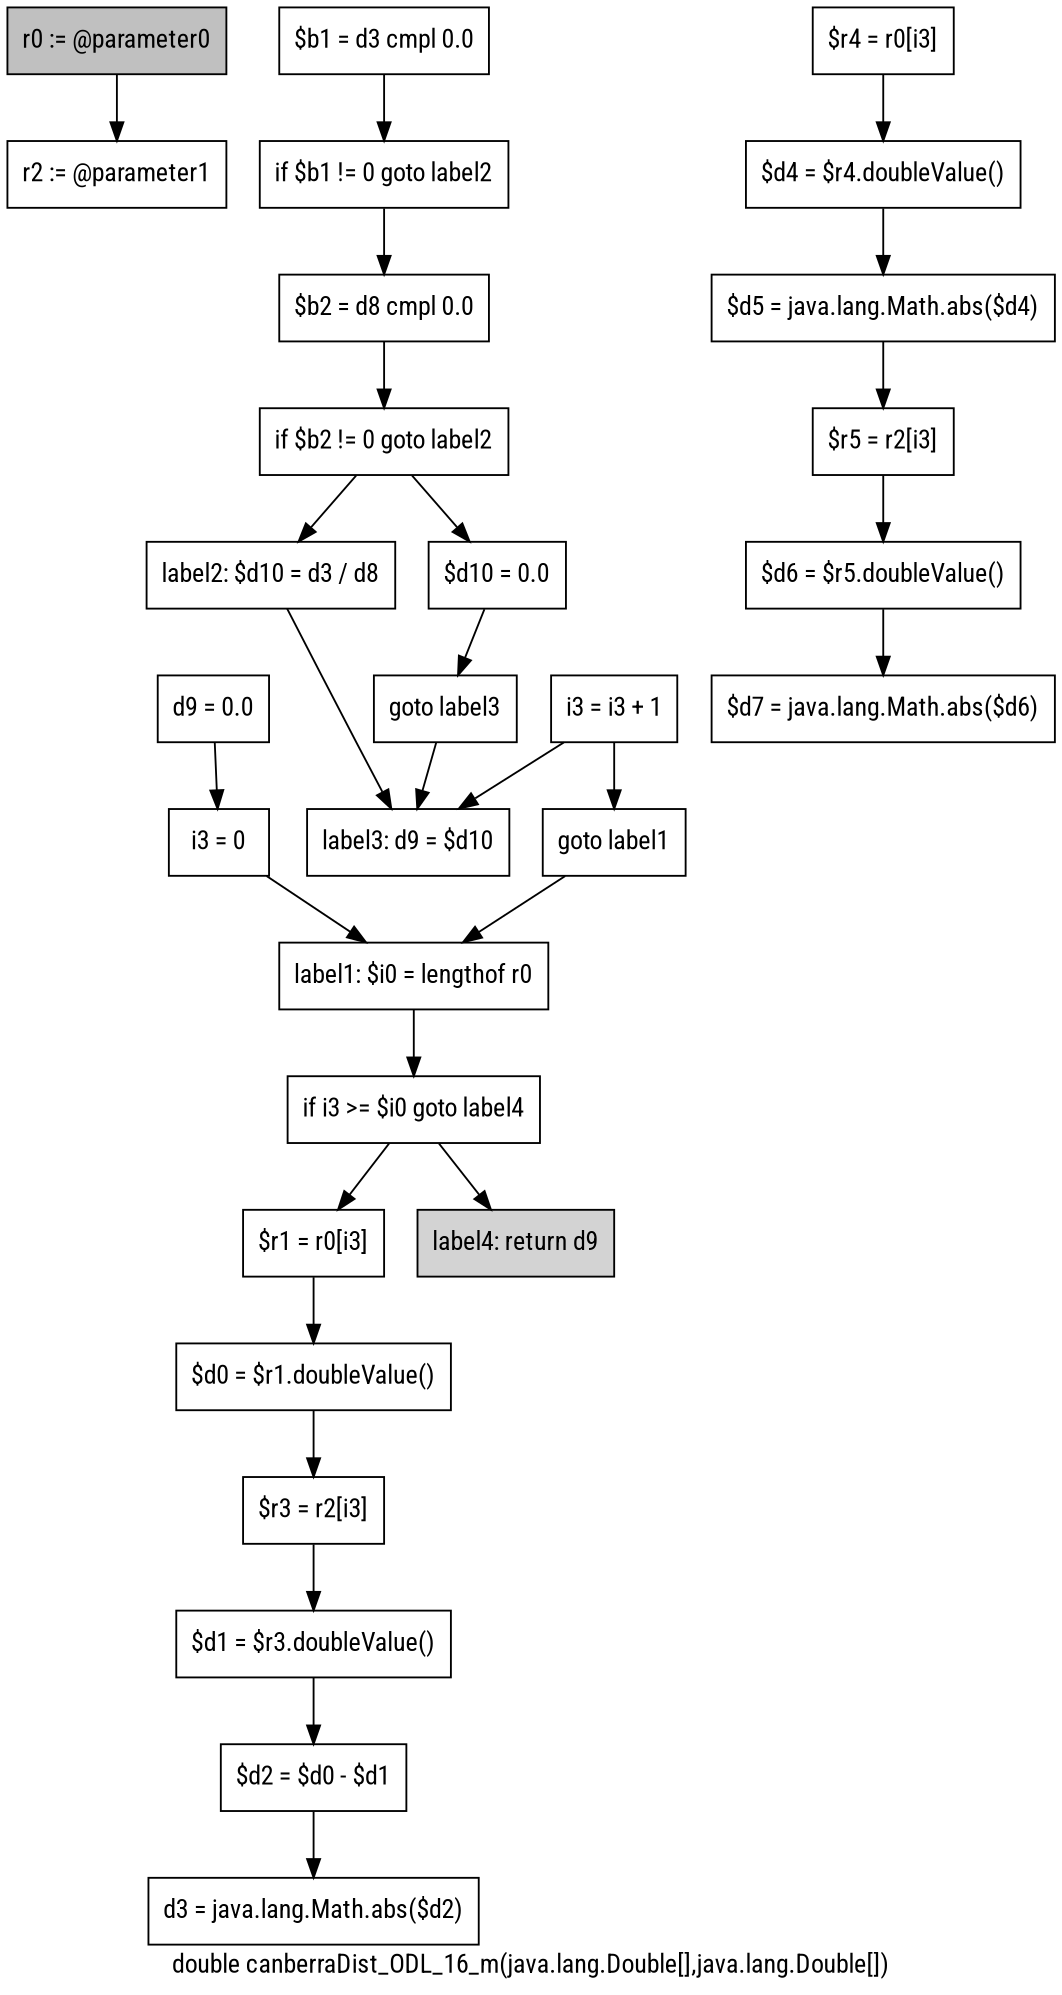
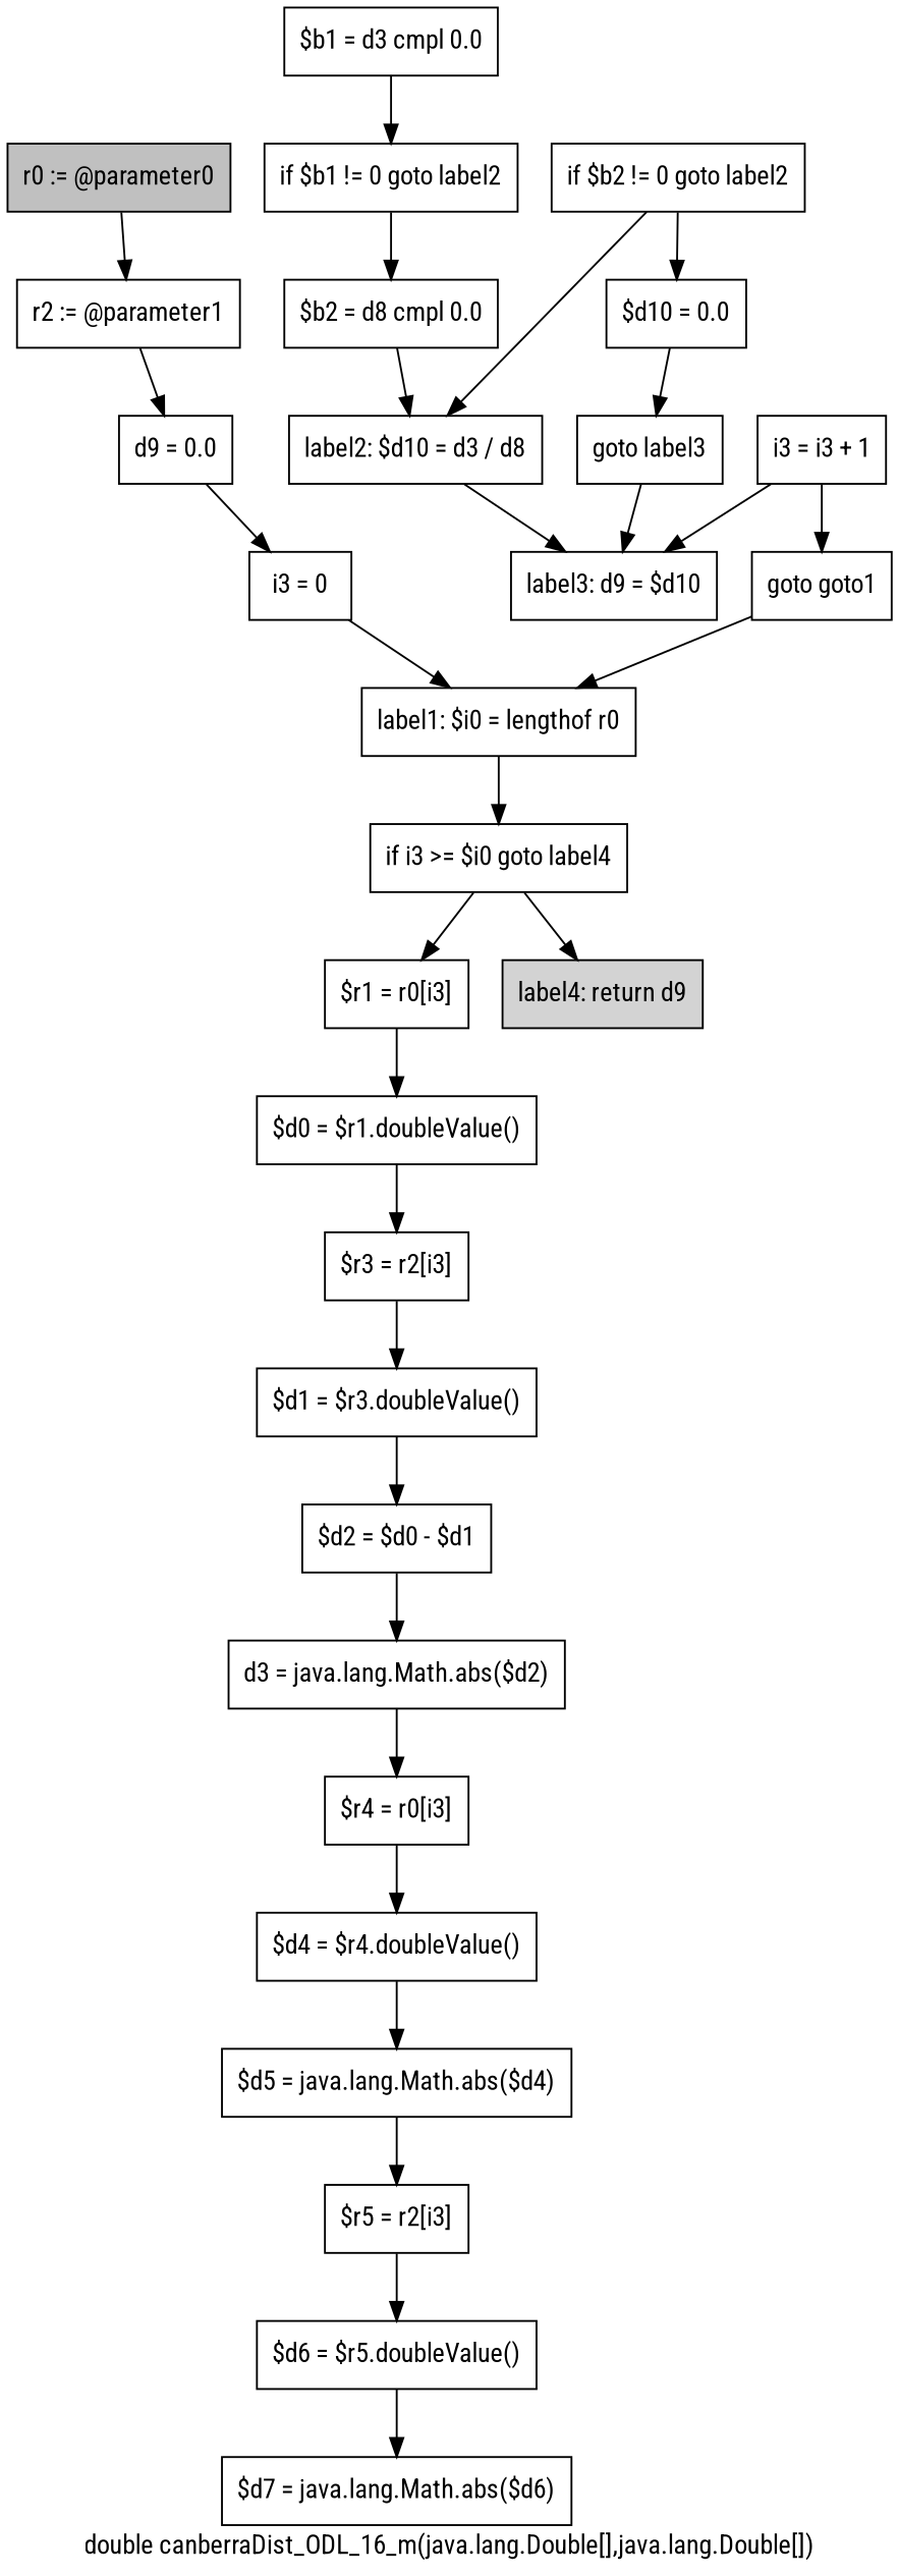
  digraph {
    fontname="Roboto Condensed"
    label="double canberraDist_ODL_16_m(java.lang.Double[],java.lang.Double[])"
    node [fontname="Roboto Condensed" shape=box]
    edge [fontname="Roboto Condensed"]
    n1 [fillcolor=gray label="r0 := @parameter0" style=filled]
    n2 [label="r2 := @parameter1"]
    n3 [label="d9 = 0.0"]
    n4 [label="i3 = 0"]
    n5 [label="label1: $i0 = lengthof r0"]
    n6 [label="if i3 >= $i0 goto label4"]
    n7 [label="$r1 = r0[i3]"]
    n8 [fillcolor=lightgray label="label4: return d9" style=filled]
    n9 [label="$d0 = $r1.doubleValue()"]
    n10 [label="$r3 = r2[i3]"]
    n11 [label="$d1 = $r3.doubleValue()"]
    n12 [label="$d2 = $d0 - $d1"]
    n13 [label="d3 = java.lang.Math.abs($d2)"]
    n14 [label="$r4 = r0[i3]"]
    n15 [label="$d4 = $r4.doubleValue()"]
    n16 [label="$d5 = java.lang.Math.abs($d4)"]
    n17 [label="$r5 = r2[i3]"]
    n18 [label="$d6 = $r5.doubleValue()"]
    n19 [label="$d7 = java.lang.Math.abs($d6)"]
    n20 [label="$b1 = d3 cmpl 0.0"]
    n21 [label="if $b1 != 0 goto label2"]
    n22 [label="$b2 = d8 cmpl 0.0"]
    n23 [label="if $b2 != 0 goto label2"]
    n24 [label="label2: $d10 = d3 / d8"]
    n25 [label="label3: d9 = $d10"]
    n26 [label="$d10 = 0.0"]
    n27 [label="goto label3"]
    n28 [label="i3 = i3 + 1"]
-   n29 [label="goto label1"]
+   n29 [label="goto goto1"]
    n1 -> n2
+   n2 -> n3
    n3 -> n4
    n4 -> n5
    n5 -> n6
    n6 -> n7
    n6 -> n8
    n7 -> n9
    n9 -> n10
    n10 -> n11
    n11 -> n12
    n12 -> n13
+   n13 -> n14
    n14 -> n15
    n15 -> n16
    n16 -> n17
    n17 -> n18
    n18 -> n19
    n20 -> n21
    n21 -> n22
-   n22 -> n23
+   n22 -> n24
    n23 -> n24
    n23 -> n26
    n24 -> n25
    n26 -> n27
    n27 -> n25
    n28 -> n25
    n28 -> n29
    n29 -> n5
  }
